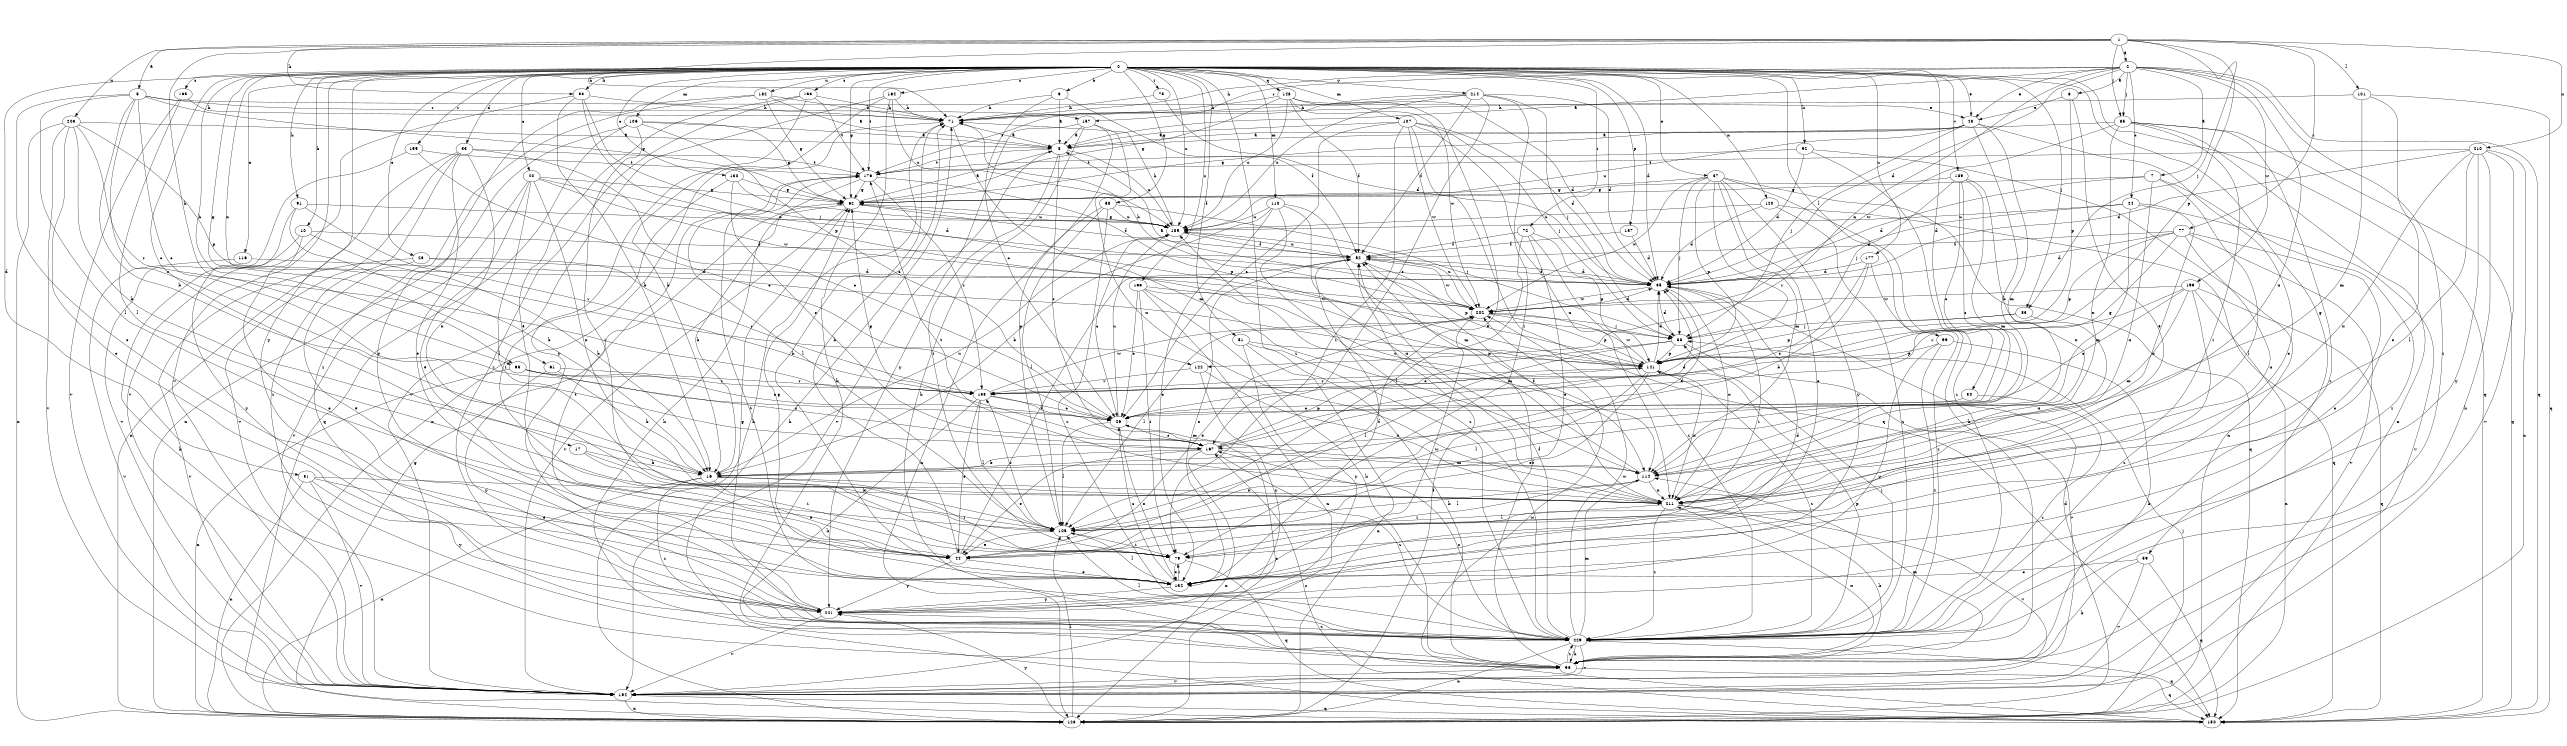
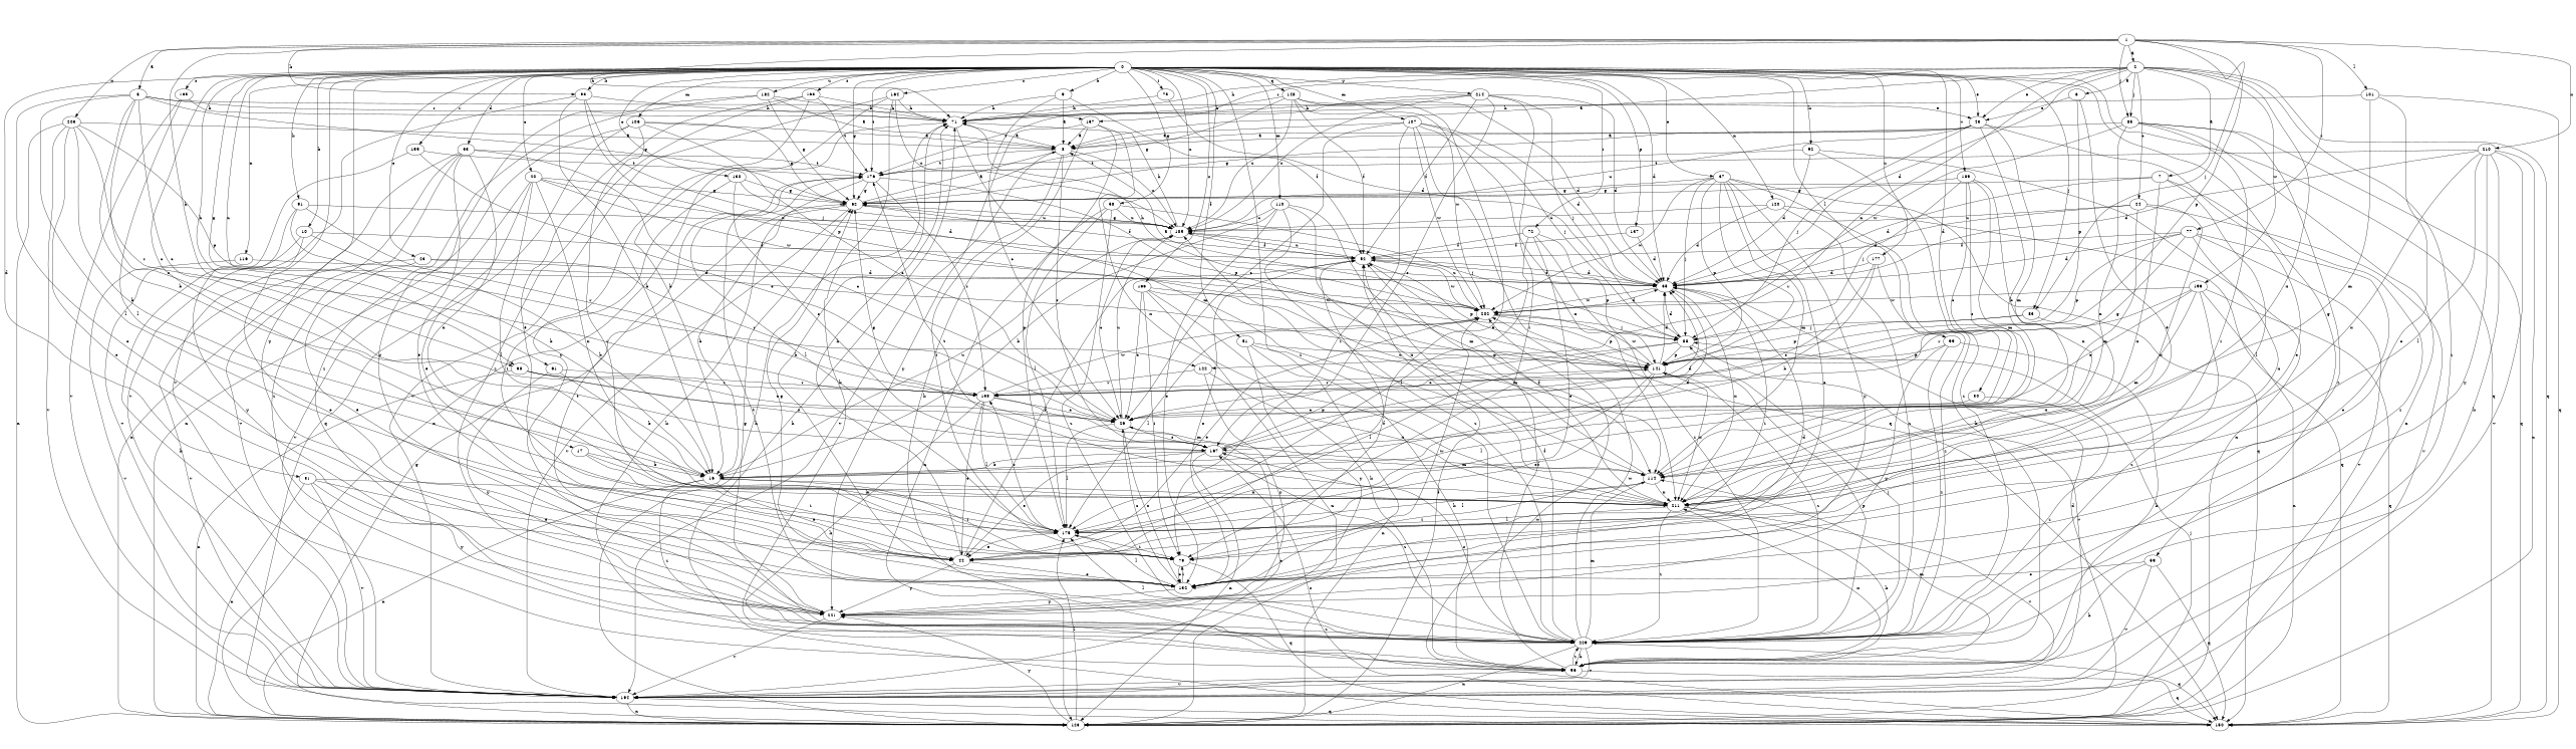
  strict digraph {
    0
    9
    10
    17
    20
    23
    30
    31
    33
    35
    37
    43
    51
    58
    59
    61
    62
    68
    72
    75
    83
    91
    92
    93
    99
    106
    107
    110
    116
    120
    122
    130
    137
    148
    150
    155
    163
    164
    165
    166
    176
    177
    182
    185
    189
    194
    214
    221
    229
    71
    8
    26
    52
    16
    132
    96
-   105
+   105 [label=175]
    79
    211
    44
    202
    158
    123
    141
    114
    88
    167
    1
    2
    5
    77
    85
    101
    203
    210
    6
    7
    24
    157
    196
    0 -> 9 [label=b]
    0 -> 10 [label=b]
    0 -> 17 [label=c]
    0 -> 20 [label=c]
    0 -> 23 [label=c]
    0 -> 30 [label=d]
    0 -> 31 [label=d]
    0 -> 33 [label=d]
    0 -> 35 [label=d]
    0 -> 37 [label=e]
    0 -> 43 [label=e]
    0 -> 51 [label=f]
    0 -> 58 [label=g]
    0 -> 59 [label=g]
    0 -> 61 [label=g]
    0 -> 62 [label=g]
    0 -> 68 [label=h]
    0 -> 72 [label=i]
    0 -> 75 [label=i]
    0 -> 83 [label=j]
    0 -> 91 [label=k]
    0 -> 92 [label=k]
    0 -> 93 [label=k]
    0 -> 99 [label=l]
    0 -> 106 [label=m]
    0 -> 107 [label=m]
    0 -> 110 [label=m]
    0 -> 116 [label=n]
    0 -> 120 [label=n]
    0 -> 122 [label=n]
    0 -> 130 [label=o]
    0 -> 137 [label=p]
    0 -> 148 [label=q]
    0 -> 150 [label=q]
    0 -> 155 [label=r]
    0 -> 163 [label=s]
    0 -> 164 [label=s]
    0 -> 165 [label=s]
    0 -> 166 [label=s]
    0 -> 176 [label=t]
    0 -> 177 [label=u]
    0 -> 182 [label=u]
    0 -> 185 [label=u]
    0 -> 189 [label=v]
    0 -> 194 [label=v]
    0 -> 214 [label=y]
    0 -> 221 [label=y]
    0 -> 229 [label=z]
    9 -> 71 [label=h]
    9 -> 8 [label=a]
    9 -> 26 [label=c]
    9 -> 52 [label=f]
    10 -> 52 [label=f]
    10 -> 16 [label=b]
    10 -> 132 [label=o]
    10 -> 96 [label=k]
    17 -> 16 [label=b]
    17 -> 105 [label=l]
    17 -> 79 [label=i]
    20 -> 35 [label=d]
    20 -> 62 [label=g]
    20 -> 194 [label=v]
    20 -> 105 [label=l]
    20 -> 211 [label=x]
    20 -> 44 [label=e]
    20 -> 202 [label=w]
    23 -> 35 [label=d]
    23 -> 194 [label=v]
    23 -> 44 [label=e]
    23 -> 158 [label=r]
    30 -> 229 [label=z]
    30 -> 26 [label=c]
    31 -> 194 [label=v]
    31 -> 221 [label=y]
    31 -> 211 [label=x]
    31 -> 44 [label=e]
    31 -> 123 [label=n]
    33 -> 176 [label=t]
    33 -> 194 [label=v]
    33 -> 229 [label=z]
    33 -> 26 [label=c]
    33 -> 211 [label=x]
    33 -> 44 [label=e]
    33 -> 123 [label=n]
    35 -> 52 [label=f]
    35 -> 79 [label=i]
    35 -> 211 [label=x]
    35 -> 202 [label=w]
    37 -> 62 [label=g]
    37 -> 150 [label=q]
    37 -> 221 [label=y]
    37 -> 132 [label=o]
    37 -> 96 [label=k]
    37 -> 202 [label=w]
    37 -> 158 [label=r]
    37 -> 141 [label=p]
    37 -> 114 [label=m]
    37 -> 88 [label=j]
    43 -> 62 [label=g]
    43 -> 185 [label=u]
    43 -> 8 [label=a]
    43 -> 16 [label=b]
    43 -> 132 [label=o]
    43 -> 114 [label=m]
    43 -> 88 [label=j]
    51 -> 221 [label=y]
    51 -> 96 [label=k]
    51 -> 123 [label=n]
    51 -> 141 [label=p]
    58 -> 185 [label=u]
    58 -> 229 [label=z]
    58 -> 105 [label=l]
    58 -> 123 [label=n]
    58 -> 88 [label=j]
    59 -> 150 [label=q]
    59 -> 194 [label=v]
    59 -> 132 [label=o]
    59 -> 96 [label=k]
    61 -> 221 [label=y]
    61 -> 16 [label=b]
    61 -> 158 [label=r]
    62 -> 185 [label=u]
    62 -> 194 [label=v]
    62 -> 8 [label=a]
    62 -> 52 [label=f]
    62 -> 16 [label=b]
    68 -> 26 [label=c]
    68 -> 158 [label=r]
    68 -> 123 [label=n]
    68 -> 167 [label=s]
    72 -> 229 [label=z]
    72 -> 52 [label=f]
    72 -> 105 [label=l]
    72 -> 44 [label=e]
    72 -> 141 [label=p]
    75 -> 35 [label=d]
    75 -> 71 [label=h]
    83 -> 211 [label=x]
    83 -> 141 [label=p]
    83 -> 88 [label=j]
    91 -> 185 [label=u]
    91 -> 221 [label=y]
    91 -> 16 [label=b]
    91 -> 158 [label=r]
    92 -> 35 [label=d]
    92 -> 176 [label=t]
    92 -> 229 [label=z]
    92 -> 123 [label=n]
    93 -> 194 [label=v]
    93 -> 71 [label=h]
    93 -> 16 [label=b]
    93 -> 141 [label=p]
    93 -> 88 [label=j]
    99 -> 221 [label=y]
    99 -> 229 [label=z]
    99 -> 96 [label=k]
    99 -> 141 [label=p]
    106 -> 62 [label=g]
    106 -> 150 [label=q]
    106 -> 8 [label=a]
    106 -> 26 [label=c]
    106 -> 79 [label=i]
    106 -> 123 [label=n]
    107 -> 35 [label=d]
    107 -> 150 [label=q]
    107 -> 8 [label=a]
    107 -> 26 [label=c]
    107 -> 79 [label=i]
    107 -> 211 [label=x]
    107 -> 202 [label=w]
    107 -> 88 [label=j]
    110 -> 185 [label=u]
    110 -> 229 [label=z]
    110 -> 16 [label=b]
    110 -> 132 [label=o]
    110 -> 211 [label=x]
    110 -> 114 [label=m]
    116 -> 35 [label=d]
    116 -> 194 [label=v]
    120 -> 35 [label=d]
    120 -> 150 [label=q]
    120 -> 185 [label=u]
    120 -> 229 [label=z]
    122 -> 221 [label=y]
    122 -> 211 [label=x]
    122 -> 158 [label=r]
    130 -> 62 [label=g]
    130 -> 185 [label=u]
    130 -> 79 [label=i]
    130 -> 167 [label=s]
    137 -> 35 [label=d]
    137 -> 52 [label=f]
    148 -> 35 [label=d]
    148 -> 62 [label=g]
    148 -> 185 [label=u]
    148 -> 71 [label=h]
    148 -> 52 [label=f]
    148 -> 44 [label=e]
    148 -> 202 [label=w]
    150 -> 71 [label=h]
    150 -> 202 [label=w]
    150 -> 167 [label=s]
    155 -> 176 [label=t]
    155 -> 194 [label=v]
    155 -> 26 [label=c]
    163 -> 176 [label=t]
    163 -> 229 [label=z]
    163 -> 71 [label=h]
    163 -> 16 [label=b]
    163 -> 44 [label=e]
    164 -> 185 [label=u]
    164 -> 194 [label=v]
    164 -> 221 [label=y]
    164 -> 71 [label=h]
    164 -> 96 [label=k]
    165 -> 194 [label=v]
    165 -> 71 [label=h]
    165 -> 105 [label=l]
    166 -> 26 [label=c]
    166 -> 96 [label=k]
    166 -> 79 [label=i]
    166 -> 202 [label=w]
    166 -> 123 [label=n]
    166 -> 114 [label=m]
    176 -> 62 [label=g]
    176 -> 96 [label=k]
    176 -> 105 [label=l]
    176 -> 158 [label=r]
    176 -> 141 [label=p]
    177 -> 35 [label=d]
    177 -> 229 [label=z]
    177 -> 16 [label=b]
    177 -> 167 [label=s]
    182 -> 62 [label=g]
    182 -> 221 [label=y]
    182 -> 229 [label=z]
    182 -> 71 [label=h]
    182 -> 8 [label=a]
    185 -> 62 [label=g]
    185 -> 71 [label=h]
    185 -> 26 [label=c]
    185 -> 52 [label=f]
    189 -> 62 [label=g]
    189 -> 26 [label=c]
    189 -> 211 [label=x]
    189 -> 114 [label=m]
    189 -> 88 [label=j]
    189 -> 167 [label=s]
    194 -> 150 [label=q]
    194 -> 26 [label=c]
    194 -> 123 [label=n]
    214 -> 35 [label=d]
    214 -> 176 [label=t]
    214 -> 185 [label=u]
    214 -> 71 [label=h]
    214 -> 52 [label=f]
    214 -> 79 [label=i]
    214 -> 88 [label=j]
    214 -> 167 [label=s]
    221 -> 176 [label=t]
    221 -> 194 [label=v]
    221 -> 229 [label=z]
    229 -> 62 [label=g]
    229 -> 150 [label=q]
    229 -> 176 [label=t]
    229 -> 194 [label=v]
    229 -> 52 [label=f]
    229 -> 96 [label=k]
    229 -> 105 [label=l]
    229 -> 202 [label=w]
    229 -> 123 [label=n]
    229 -> 141 [label=p]
    229 -> 114 [label=m]
    229 -> 88 [label=j]
    229 -> 167 [label=s]
    71 -> 8 [label=a]
    71 -> 123 [label=n]
    71 -> 114 [label=m]
    8 -> 176 [label=t]
    8 -> 185 [label=u]
    8 -> 194 [label=v]
    8 -> 79 [label=i]
    8 -> 167 [label=s]
    26 -> 185 [label=u]
    26 -> 132 [label=o]
    26 -> 105 [label=l]
    26 -> 167 [label=s]
    52 -> 35 [label=d]
    52 -> 185 [label=u]
    52 -> 132 [label=o]
    52 -> 202 [label=w]
    52 -> 141 [label=p]
    16 -> 35 [label=d]
    16 -> 185 [label=u]
    16 -> 229 [label=z]
    16 -> 79 [label=i]
    16 -> 211 [label=x]
    16 -> 44 [label=e]
    16 -> 123 [label=n]
    132 -> 35 [label=d]
    132 -> 62 [label=g]
    132 -> 221 [label=y]
    132 -> 71 [label=h]
    132 -> 26 [label=c]
    132 -> 52 [label=f]
    132 -> 105 [label=l]
    132 -> 79 [label=i]
    132 -> 202 [label=w]
    96 -> 150 [label=q]
    96 -> 194 [label=v]
    96 -> 229 [label=z]
    96 -> 52 [label=f]
    96 -> 211 [label=x]
    96 -> 114 [label=m]
    105 -> 79 [label=i]
    105 -> 44 [label=e]
    105 -> 158 [label=r]
    79 -> 150 [label=q]
    79 -> 132 [label=o]
    211 -> 176 [label=t]
    211 -> 194 [label=v]
    211 -> 229 [label=z]
    211 -> 52 [label=f]
    211 -> 96 [label=k]
    211 -> 105 [label=l]
    44 -> 221 [label=y]
    44 -> 71 [label=h]
    44 -> 52 [label=f]
    44 -> 132 [label=o]
    202 -> 35 [label=d]
    202 -> 185 [label=u]
    202 -> 71 [label=h]
    202 -> 8 [label=a]
    202 -> 105 [label=l]
    202 -> 44 [label=e]
    202 -> 141 [label=p]
    202 -> 88 [label=j]
    158 -> 26 [label=c]
    158 -> 96 [label=k]
    158 -> 105 [label=l]
    158 -> 44 [label=e]
    158 -> 202 [label=w]
    158 -> 114 [label=m]
    123 -> 35 [label=d]
    123 -> 62 [label=g]
    123 -> 221 [label=y]
    123 -> 71 [label=h]
    123 -> 52 [label=f]
    123 -> 105 [label=l]
    123 -> 88 [label=j]
    141 -> 35 [label=d]
    141 -> 229 [label=z]
    141 -> 105 [label=l]
    141 -> 211 [label=x]
    141 -> 44 [label=e]
    141 -> 202 [label=w]
    141 -> 158 [label=r]
    114 -> 185 [label=u]
    114 -> 105 [label=l]
    114 -> 79 [label=i]
    114 -> 211 [label=x]
    88 -> 35 [label=d]
    88 -> 194 [label=v]
    88 -> 26 [label=c]
    88 -> 105 [label=l]
    88 -> 141 [label=p]
    167 -> 35 [label=d]
    167 -> 62 [label=g]
    167 -> 229 [label=z]
    167 -> 16 [label=b]
    167 -> 44 [label=e]
    167 -> 123 [label=n]
    167 -> 141 [label=p]
    167 -> 114 [label=m]
    1 -> 68 [label=h]
    1 -> 83 [label=j]
    1 -> 93 [label=k]
    1 -> 71 [label=h]
    1 -> 141 [label=p]
    1 -> 2 [label=a]
    1 -> 5 [label=a]
    1 -> 77 [label=i]
    1 -> 85 [label=j]
    1 -> 101 [label=l]
    1 -> 203 [label=x]
    1 -> 210 [label=x]
    2 -> 35 [label=d]
    2 -> 43 [label=e]
    2 -> 122 [label=n]
    2 -> 150 [label=q]
    2 -> 229 [label=z]
    2 -> 71 [label=h]
    2 -> 8 [label=a]
    2 -> 211 [label=x]
    2 -> 85 [label=j]
    2 -> 6 [label=a]
    2 -> 7 [label=a]
    2 -> 24 [label=c]
    2 -> 157 [label=r]
    2 -> 196 [label=w]
    5 -> 43 [label=e]
    5 -> 62 [label=g]
    5 -> 26 [label=c]
    5 -> 16 [label=b]
    5 -> 132 [label=o]
    5 -> 105 [label=l]
    5 -> 167 [label=s]
    5 -> 157 [label=r]
    77 -> 35 [label=d]
    77 -> 194 [label=v]
    77 -> 52 [label=f]
    77 -> 132 [label=o]
    77 -> 211 [label=x]
    77 -> 158 [label=g]
    77 -> 141 [label=p]
    85 -> 150 [label=q]
    85 -> 229 [label=z]
    85 -> 8 [label=a]
    85 -> 79 [label=i]
    85 -> 211 [label=x]
    85 -> 202 [label=w]
    85 -> 123 [label=n]
    101 -> 150 [label=q]
    101 -> 71 [label=h]
    101 -> 132 [label=o]
    101 -> 114 [label=m]
    203 -> 194 [label=v]
    203 -> 8 [label=a]
    203 -> 16 [label=b]
    203 -> 132 [label=o]
    203 -> 158 [label=r]
    203 -> 123 [label=n]
    203 -> 141 [label=p]
    210 -> 35 [label=d]
    210 -> 176 [label=t]
    210 -> 194 [label=v]
    210 -> 221 [label=y]
    210 -> 96 [label=k]
    210 -> 105 [label=l]
    210 -> 211 [label=x]
    210 -> 123 [label=n]
    6 -> 43 [label=e]
    6 -> 44 [label=e]
    6 -> 141 [label=p]
    7 -> 35 [label=d]
    7 -> 62 [label=g]
    7 -> 229 [label=z]
    7 -> 105 [label=l]
    7 -> 211 [label=x]
    24 -> 35 [label=d]
    24 -> 185 [label=u]
    24 -> 194 [label=v]
    24 -> 211 [label=x]
    24 -> 114 [label=m]
    157 -> 221 [label=y]
    157 -> 8 [label=a]
    157 -> 96 [label=k]
    157 -> 105 [label=p]
    157 -> 211 [label=x]
    196 -> 150 [label=q]
    196 -> 229 [label=z]
    196 -> 26 [label=c]
    196 -> 202 [label=w]
    196 -> 158 [label=r]
    196 -> 123 [label=n]
    196 -> 114 [label=m]
  }
